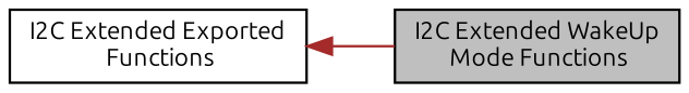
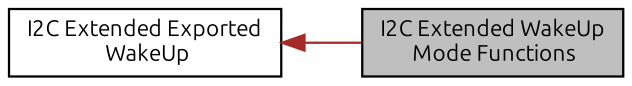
  digraph {
    rankdir=LR
    fontname=Ubuntu
    node [color=black fontname=Ubuntu fontsize=10 shape=box style=filled]
-   n1 [fillcolor=white height=0.2 label="I2C Extended Exported\l Functions" width=0.4]
+   n1 [fillcolor=white height=0.2 label="I2C Extended Exported\l WakeUp" width=0.4]
    n2 [fillcolor=grey75 fontcolor=black height=0.2 label="I2C Extended WakeUp\l Mode Functions" width=0.4]
    n1 -> n2 [dir=back fontname=Ubuntu fontsize=10 labelfontname=Helvetica labelfontsize=10 shape=plaintext style=solid color=brown]
  }
